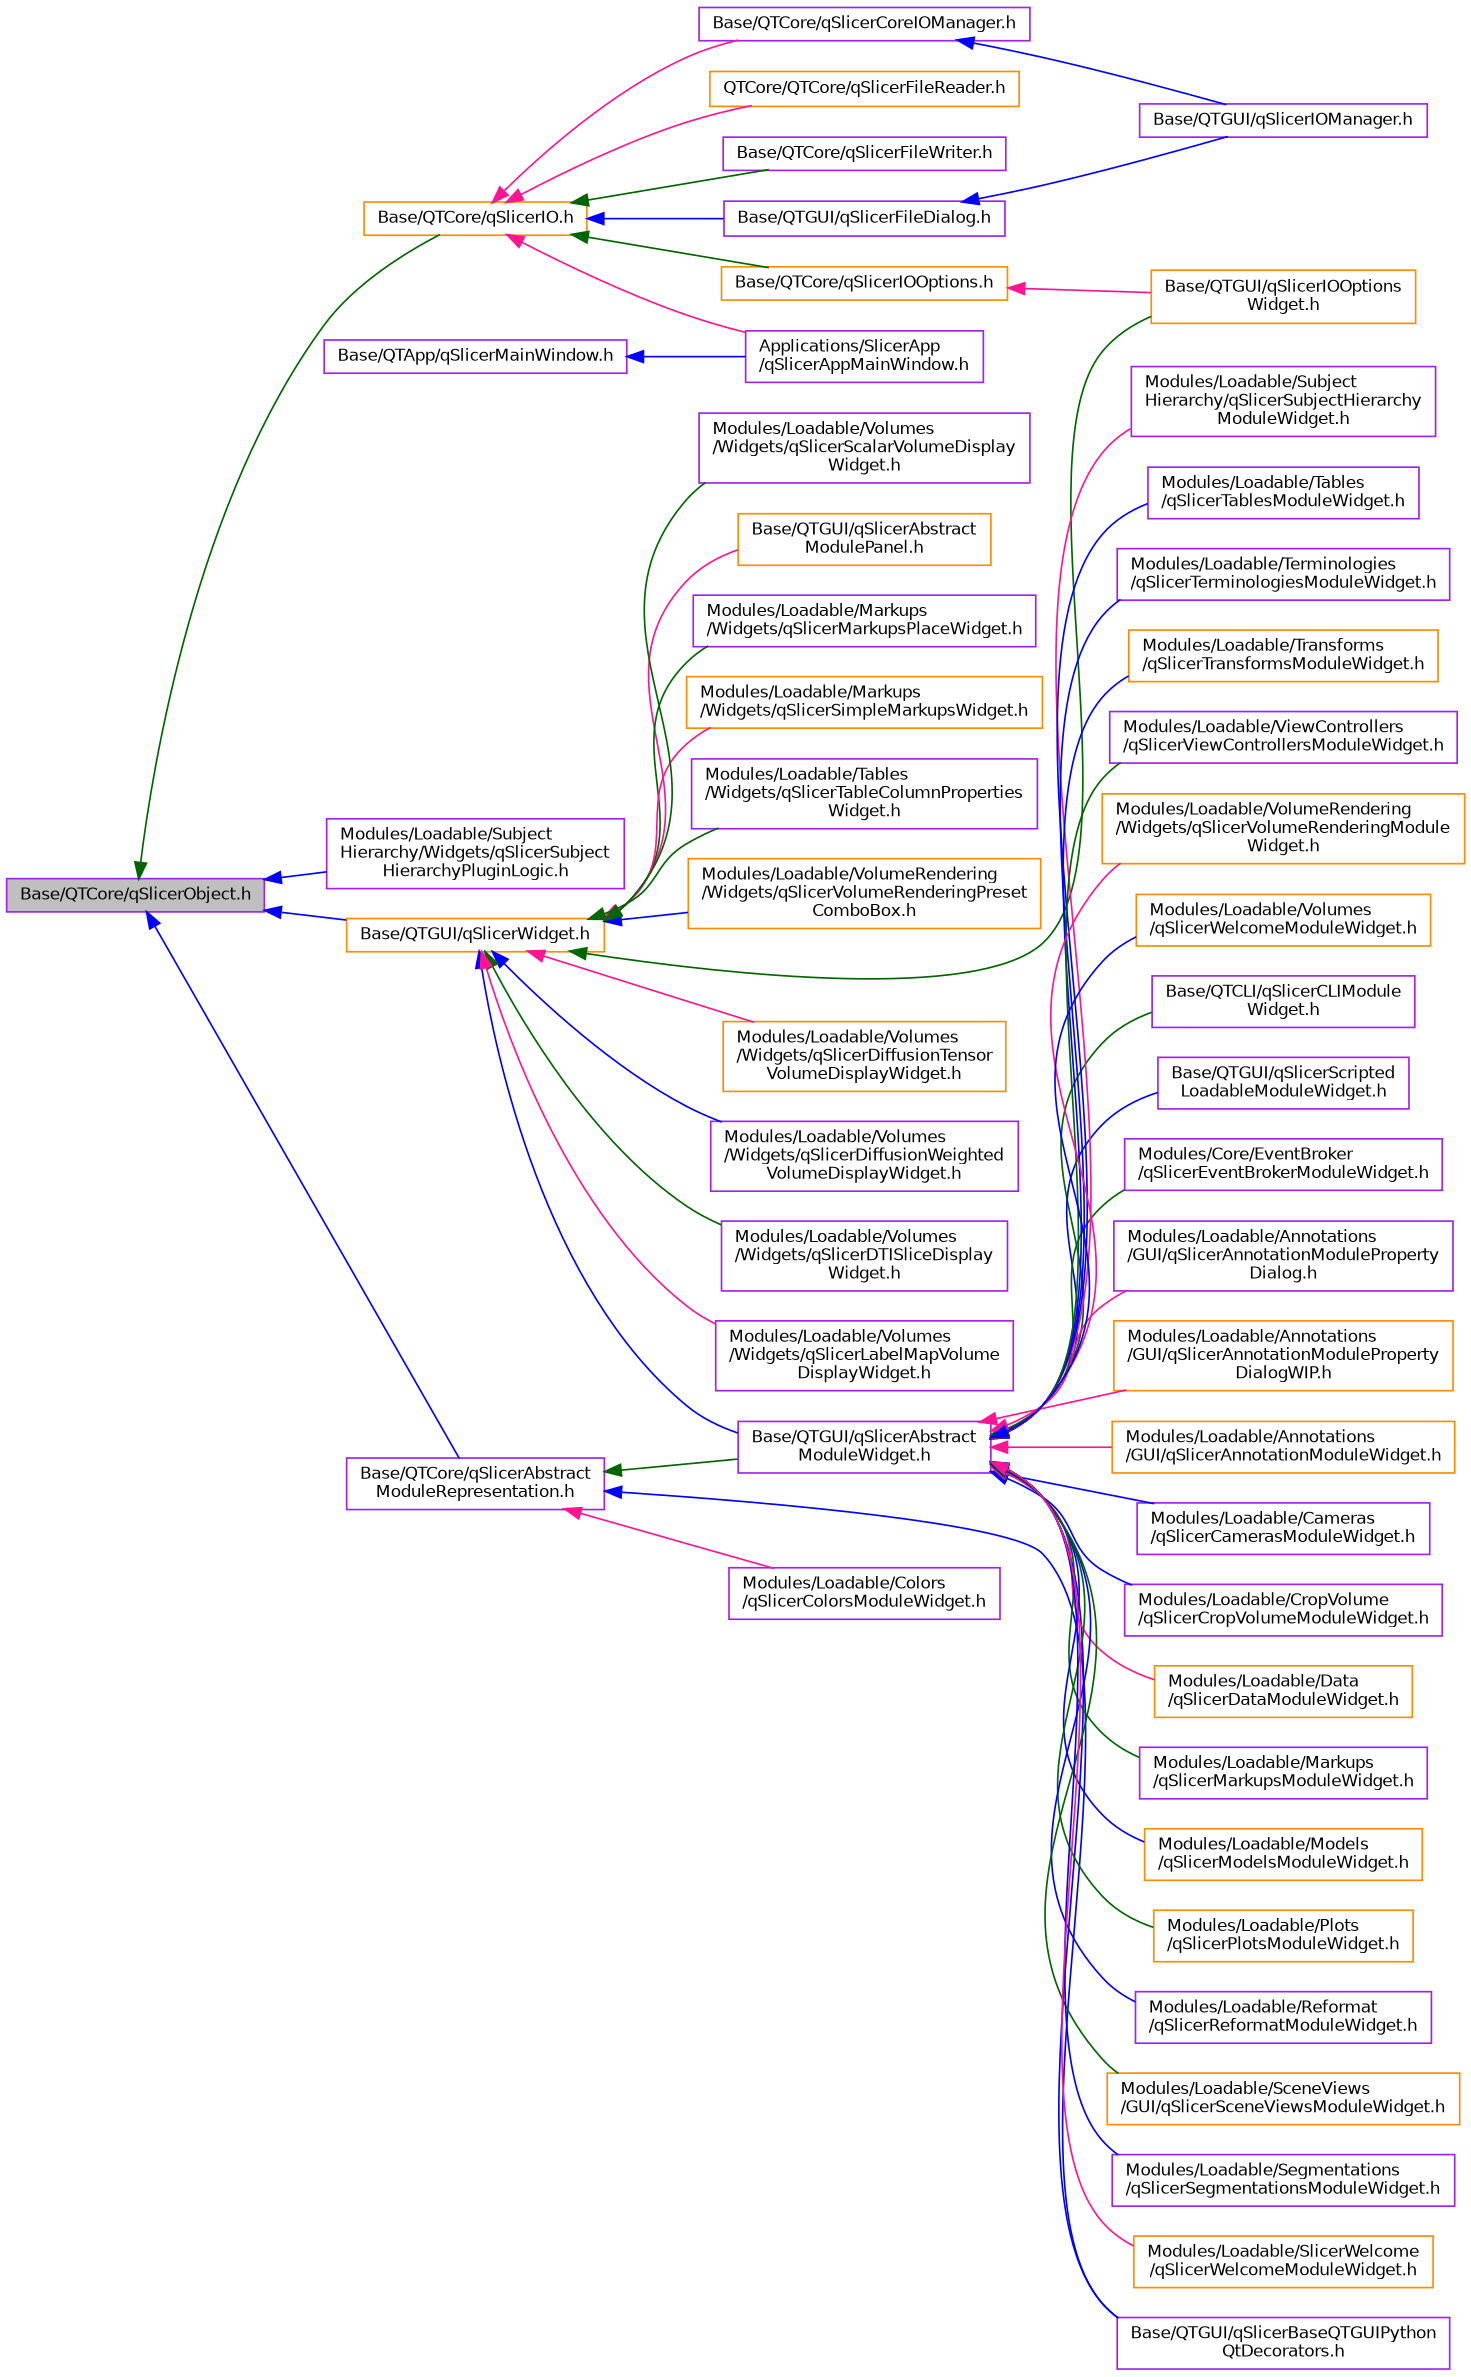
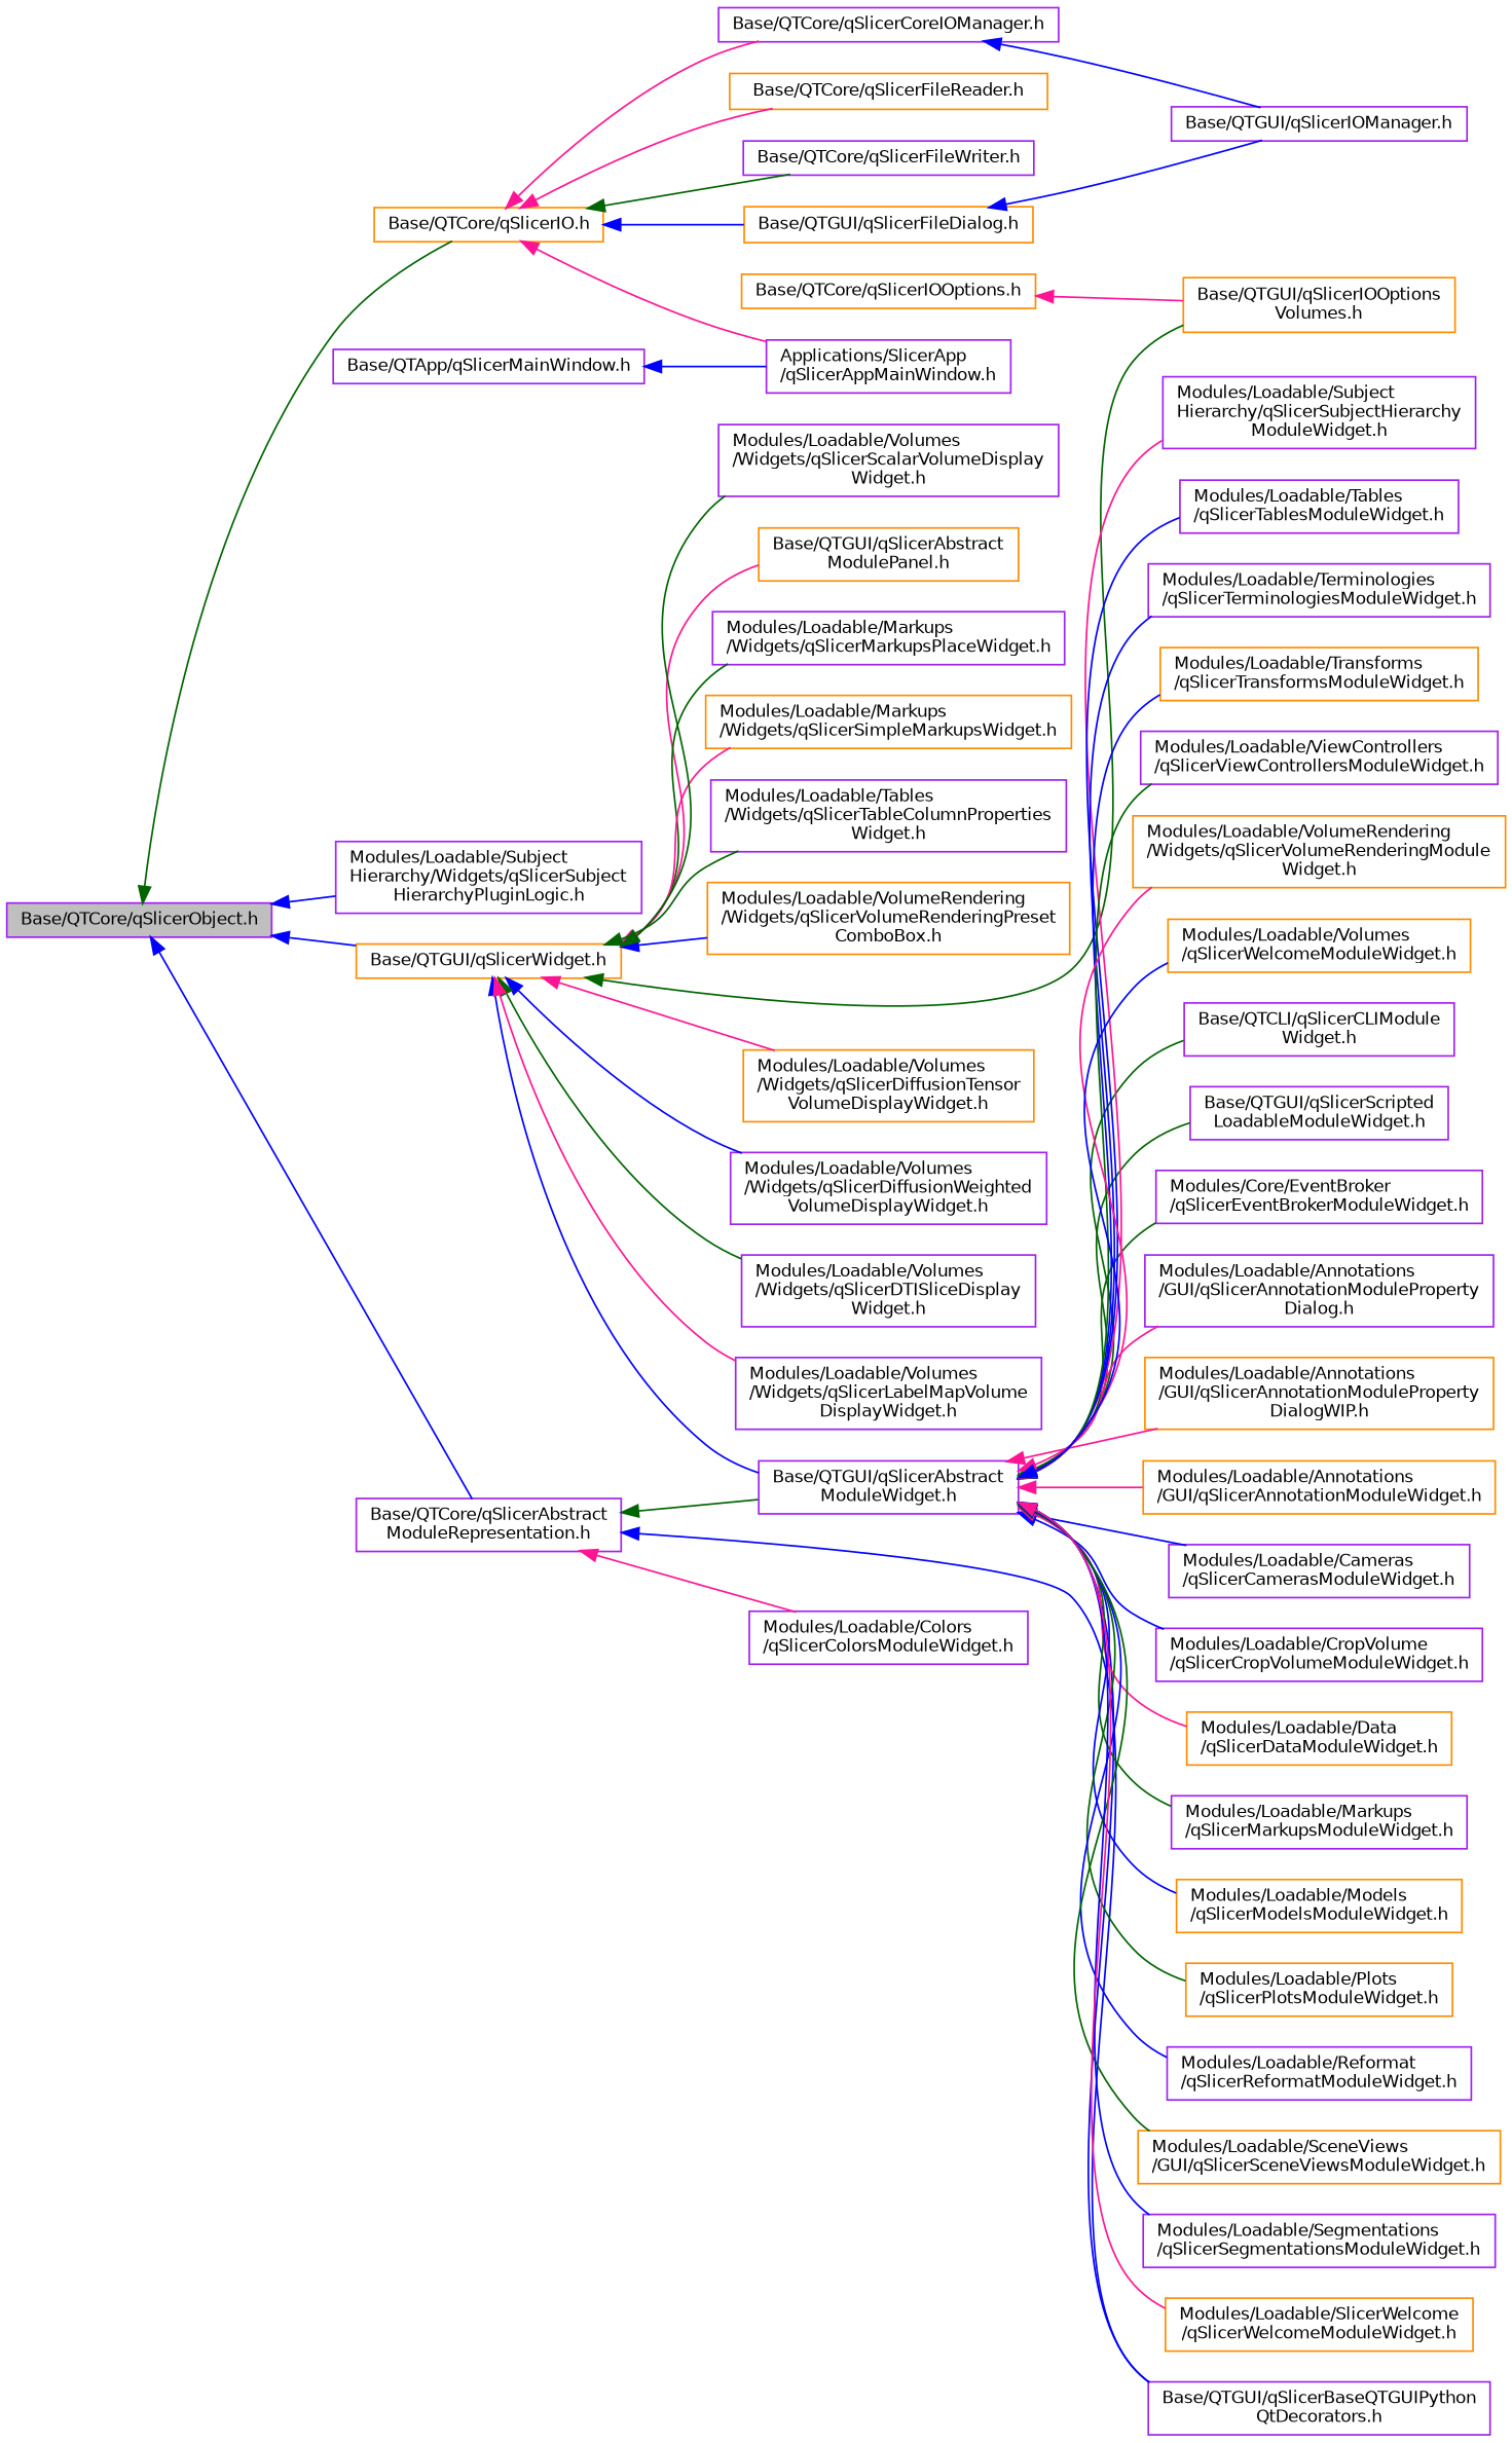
  digraph {
    rankdir=LR
    node [color=purple fontname=Helvetica fontsize=10 shape=record]
    edge [color=blue dir=back fontname=Helvetica fontsize=10 labelfontname=Helvetica labelfontsize=10 style=solid]
    n1 [fillcolor=grey75 fontcolor=black height=0.2 label="Base/QTCore/qSlicerObject.h" style=filled width=0.4]
    n2 [height=0.2 label="Base/QTCore/qSlicerAbstract\lModuleRepresentation.h" width=0.4]
    n3 [color=darkorange height=0.2 label="Base/QTCore/qSlicerIO.h" width=0.4]
    n4 [color=darkorange height=0.2 label="Base/QTGUI/qSlicerWidget.h" width=0.4]
    n5 [height=0.2 label="Modules/Loadable/Subject\lHierarchy/Widgets/qSlicerSubject\lHierarchyPluginLogic.h" width=0.4]
    n6 [height=0.2 label="Base/QTGUI/qSlicerAbstract\lModuleWidget.h" width=0.4]
    n7 [height=0.2 label="Base/QTGUI/qSlicerBaseQTGUIPython\lQtDecorators.h" width=0.4]
    n8 [height=0.2 label="Modules/Loadable/Colors\l/qSlicerColorsModuleWidget.h" width=0.4]
    n9 [height=0.2 label="Base/QTCore/qSlicerCoreIOManager.h" width=0.4]
-   n10 [color=darkorange height=0.2 label="QTCore/QTCore/qSlicerFileReader.h" width=0.4]
+   n10 [color=darkorange height=0.2 label="Base/QTCore/qSlicerFileReader.h" width=0.4]
    n11 [height=0.2 label="Base/QTCore/qSlicerFileWriter.h" width=0.4]
    n12 [color=darkorange height=0.2 label="Base/QTCore/qSlicerIOOptions.h" width=0.4]
-   n13 [height=0.2 label="Base/QTGUI/qSlicerFileDialog.h" width=0.4]
+   n13 [color=darkorange height=0.2 label="Base/QTGUI/qSlicerFileDialog.h" width=0.4]
    n14 [height=0.2 label="Applications/SlicerApp\l/qSlicerAppMainWindow.h" width=0.4]
-   n15 [color=darkorange height=0.2 label="Base/QTGUI/qSlicerIOOptions\lWidget.h" width=0.4]
+   n15 [color=darkorange height=0.2 label="Base/QTGUI/qSlicerIOOptions\lVolumes.h" width=0.4]
    n16 [color=darkorange height=0.2 label="Base/QTGUI/qSlicerAbstract\lModulePanel.h" width=0.4]
    n17 [height=0.2 label="Modules/Loadable/Markups\l/Widgets/qSlicerMarkupsPlaceWidget.h" width=0.4]
    n18 [color=darkorange height=0.2 label="Modules/Loadable/Markups\l/Widgets/qSlicerSimpleMarkupsWidget.h" width=0.4]
    n19 [height=0.2 label="Modules/Loadable/Tables\l/Widgets/qSlicerTableColumnProperties\lWidget.h" width=0.4]
    n20 [color=darkorange height=0.2 label="Modules/Loadable/VolumeRendering\l/Widgets/qSlicerVolumeRenderingPreset\lComboBox.h" width=0.4]
    n21 [color=darkorange height=0.2 label="Modules/Loadable/Volumes\l/Widgets/qSlicerDiffusionTensor\lVolumeDisplayWidget.h" width=0.4]
    n22 [height=0.2 label="Modules/Loadable/Volumes\l/Widgets/qSlicerDiffusionWeighted\lVolumeDisplayWidget.h" width=0.4]
    n23 [height=0.2 label="Modules/Loadable/Volumes\l/Widgets/qSlicerDTISliceDisplay\lWidget.h" width=0.4]
    n24 [height=0.2 label="Modules/Loadable/Volumes\l/Widgets/qSlicerLabelMapVolume\lDisplayWidget.h" width=0.4]
    n25 [height=0.2 label="Modules/Loadable/Volumes\l/Widgets/qSlicerScalarVolumeDisplay\lWidget.h" width=0.4]
    n26 [height=0.2 label="Base/QTCLI/qSlicerCLIModule\lWidget.h" width=0.4]
    n27 [height=0.2 label="Base/QTGUI/qSlicerScripted\lLoadableModuleWidget.h" width=0.4]
    n28 [height=0.2 label="Modules/Core/EventBroker\l/qSlicerEventBrokerModuleWidget.h" width=0.4]
    n29 [height=0.2 label="Modules/Loadable/Annotations\l/GUI/qSlicerAnnotationModuleProperty\lDialog.h" width=0.4]
    n30 [color=darkorange height=0.2 label="Modules/Loadable/Annotations\l/GUI/qSlicerAnnotationModuleProperty\lDialogWIP.h" width=0.4]
    n31 [color=darkorange height=0.2 label="Modules/Loadable/Annotations\l/GUI/qSlicerAnnotationModuleWidget.h" width=0.4]
    n32 [height=0.2 label="Modules/Loadable/Cameras\l/qSlicerCamerasModuleWidget.h" width=0.4]
    n33 [height=0.2 label="Modules/Loadable/CropVolume\l/qSlicerCropVolumeModuleWidget.h" width=0.4]
    n34 [color=darkorange height=0.2 label="Modules/Loadable/Data\l/qSlicerDataModuleWidget.h" width=0.4]
    n35 [height=0.2 label="Modules/Loadable/Markups\l/qSlicerMarkupsModuleWidget.h" width=0.4]
    n36 [color=darkorange height=0.2 label="Modules/Loadable/Models\l/qSlicerModelsModuleWidget.h" width=0.4]
    n37 [color=darkorange height=0.2 label="Modules/Loadable/Plots\l/qSlicerPlotsModuleWidget.h" width=0.4]
    n38 [height=0.2 label="Modules/Loadable/Reformat\l/qSlicerReformatModuleWidget.h" width=0.4]
    n39 [color=darkorange height=0.2 label="Modules/Loadable/SceneViews\l/GUI/qSlicerSceneViewsModuleWidget.h" width=0.4]
    n40 [height=0.2 label="Modules/Loadable/Segmentations\l/qSlicerSegmentationsModuleWidget.h" width=0.4]
    n41 [color=darkorange height=0.2 label="Modules/Loadable/SlicerWelcome\l/qSlicerWelcomeModuleWidget.h" width=0.4]
    n42 [height=0.2 label="Modules/Loadable/Subject\lHierarchy/qSlicerSubjectHierarchy\lModuleWidget.h" width=0.4]
    n43 [height=0.2 label="Modules/Loadable/Tables\l/qSlicerTablesModuleWidget.h" width=0.4]
    n44 [height=0.2 label="Modules/Loadable/Terminologies\l/qSlicerTerminologiesModuleWidget.h" width=0.4]
    n45 [color=darkorange height=0.2 label="Modules/Loadable/Transforms\l/qSlicerTransformsModuleWidget.h" width=0.4]
    n46 [height=0.2 label="Modules/Loadable/ViewControllers\l/qSlicerViewControllersModuleWidget.h" width=0.4]
    n47 [color=darkorange height=0.2 label="Modules/Loadable/VolumeRendering\l/Widgets/qSlicerVolumeRenderingModule\lWidget.h" width=0.4]
    n48 [color=darkorange height=0.2 label="Modules/Loadable/Volumes\l/qSlicerWelcomeModuleWidget.h" width=0.4]
    n49 [height=0.2 label="Base/QTApp/qSlicerMainWindow.h" width=0.4]
    n50 [height=0.2 label="Base/QTGUI/qSlicerIOManager.h" width=0.4]
    n1 -> n2
    n1 -> n3 [color=darkgreen]
    n1 -> n4
    n1 -> n5
    n2 -> n6 [color=darkgreen]
    n2 -> n7
    n2 -> n8 [color=deeppink]
    n3 -> n9 [color=deeppink]
    n3 -> n10 [color=deeppink]
    n3 -> n11 [color=darkgreen]
-   n3 -> n12 [color=darkgreen]
    n3 -> n13
    n3 -> n14 [color=deeppink]
    n4 -> n6
    n4 -> n15 [color=darkgreen]
    n4 -> n16 [color=deeppink]
    n4 -> n17 [color=darkgreen]
    n4 -> n18 [color=deeppink]
    n4 -> n19 [color=darkgreen]
    n4 -> n20
    n4 -> n21 [color=deeppink]
    n4 -> n22
    n4 -> n23 [color=darkgreen]
    n4 -> n24 [color=deeppink]
    n4 -> n25 [color=darkgreen]
    n6 -> n7
    n6 -> n26 [color=darkgreen]
-   n6 -> n27
+   n6 -> n27 [color=darkgreen]
    n6 -> n28 [color=darkgreen]
    n6 -> n29 [color=deeppink]
    n6 -> n30 [color=deeppink]
    n6 -> n31 [color=deeppink]
    n6 -> n32
    n6 -> n33
    n6 -> n34 [color=deeppink]
    n6 -> n35 [color=darkgreen]
    n6 -> n36
    n6 -> n37 [color=darkgreen]
    n6 -> n38
    n6 -> n39 [color=darkgreen]
    n6 -> n40
    n6 -> n41 [color=deeppink]
    n6 -> n42 [color=deeppink]
    n6 -> n43
    n6 -> n44
    n6 -> n45
    n6 -> n46 [color=darkgreen]
    n6 -> n47 [color=deeppink]
    n6 -> n48
    n9 -> n50
    n12 -> n15 [color=deeppink]
    n13 -> n50
    n49 -> n14
  }
